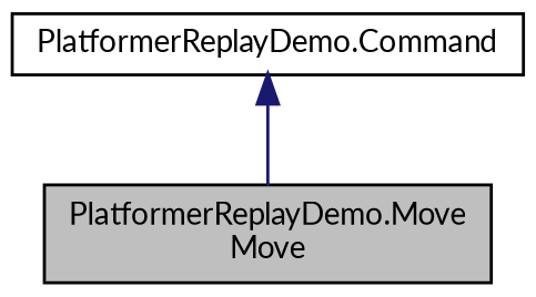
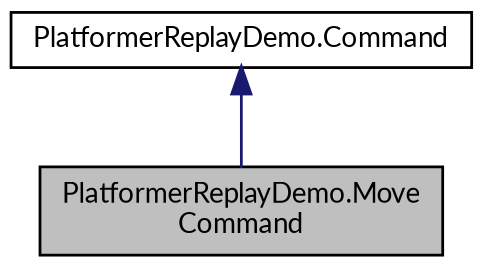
  digraph {
    fontname=Lato
    node [color=black fontname=Lato fontsize=10 shape=record style=filled]
-   n1 [fillcolor=grey75 fontcolor=black height=0.2 label="PlatformerReplayDemo.Move\lMove" width=0.4]
+   n1 [fillcolor=grey75 fontcolor=black height=0.2 label="PlatformerReplayDemo.Move\lCommand" width=0.4]
    n2 [fillcolor=white height=0.2 label="PlatformerReplayDemo.Command" width=0.4]
    n2 -> n1 [color=midnightblue dir=back fontname=Lato fontsize=10 labelfontname=Helvetica labelfontsize=10 style=solid]
  }
